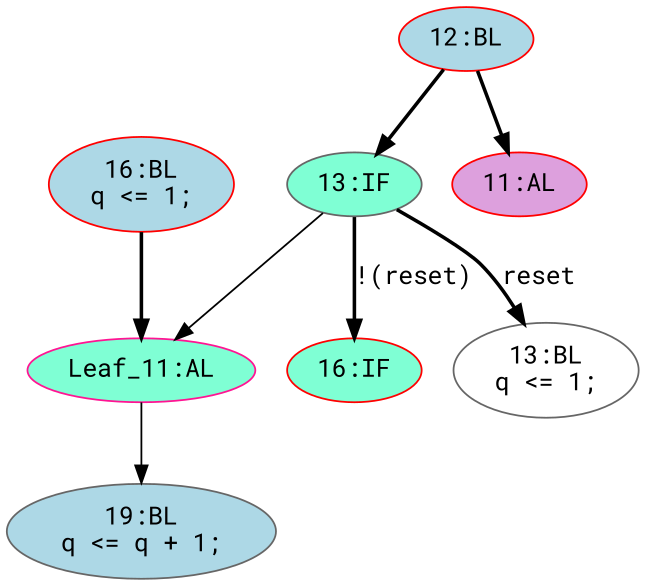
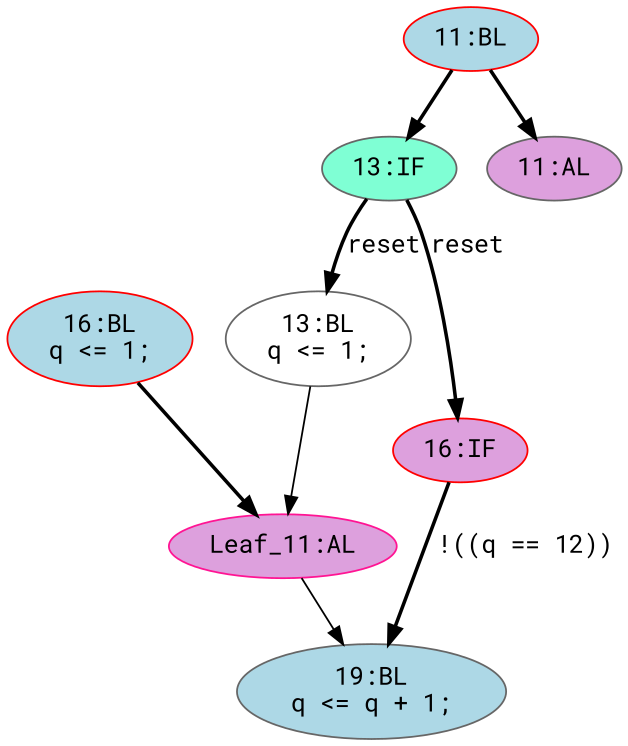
  strict digraph {
    fontname="Roboto Mono"
    node [color=gray40 fillcolor=lightblue fontname="Roboto Mono" statements="[]" style=filled typ=Block]
    edge [cond="[]" fontname="Roboto Mono" lineno=None style=bold]
-   n1 [ast="<pyverilog.vparser.ast.IfStatement object at 0x7f50096ef450>" color=red fillcolor=aquamarine label="16:IF" typ=IfStatement]
+   n1 [ast="<pyverilog.vparser.ast.IfStatement object at 0x7f50096ef450>" color=red fillcolor=plum label="16:IF" typ=IfStatement]
    n2 [ast="<pyverilog.vparser.ast.Block object at 0x7f50096ef590>" label="19:BL\nq <= q + 1;" statements="[<pyverilog.vparser.ast.NonblockingSubstitution object at 0x7f50096ef5d0>]"]
    n3 [ast="<pyverilog.vparser.ast.Block object at 0x7f50096ef810>" color=red label="16:BL\nq <= 1;" statements="[<pyverilog.vparser.ast.NonblockingSubstitution object at 0x7f50096ef850>]"]
-   n4 [color=deeppink def_var="['q']" fillcolor=aquamarine label="Leaf_11:AL" statements="" typ=""]
+   n4 [color=deeppink def_var="['q']" fillcolor=plum label="Leaf_11:AL" statements="" typ=""]
    n5 [ast="<pyverilog.vparser.ast.IfStatement object at 0x7f50096efbd0>" fillcolor=aquamarine label="13:IF" typ=IfStatement]
    n6 [ast="<pyverilog.vparser.ast.Block object at 0x7f50096efc10>" fillcolor=white label="13:BL\nq <= 1;" statements="[<pyverilog.vparser.ast.NonblockingSubstitution object at 0x7f50096efc50>]"]
-   n7 [ast="<pyverilog.vparser.ast.Block object at 0x7f50096efb90>" color=red label="12:BL"]
-   n8 [ast="<pyverilog.vparser.ast.Always object at 0x7f50096efa50>" clk_sens=True color=red fillcolor=plum label="11:AL" sens="['clk']" typ=Always use_var="['reset', 'q']"]
+   n7 [ast="<pyverilog.vparser.ast.Block object at 0x7f50096efb90>" color=red label="11:BL"]
+   n8 [ast="<pyverilog.vparser.ast.Always object at 0x7f50096efa50>" clk_sens=True fillcolor=plum label="11:AL" sens="['clk']" typ=Always use_var="['reset', 'q']"]
+   n1 -> n2 [cond="['q']" label="!((q == 12))" lineno=16]
    n3 -> n4
    n4 -> n2 [style=solid]
-   n5 -> n1 [cond="['reset']" label="!(reset)" lineno=13]
+   n5 -> n1 [cond="['reset']" label=reset lineno=13]
    n5 -> n6 [cond="['reset']" label=reset lineno=13]
-   n5 -> n4 [style=solid]
+   n6 -> n4 [style=solid]
    n7 -> n5
    n7 -> n8
  }
